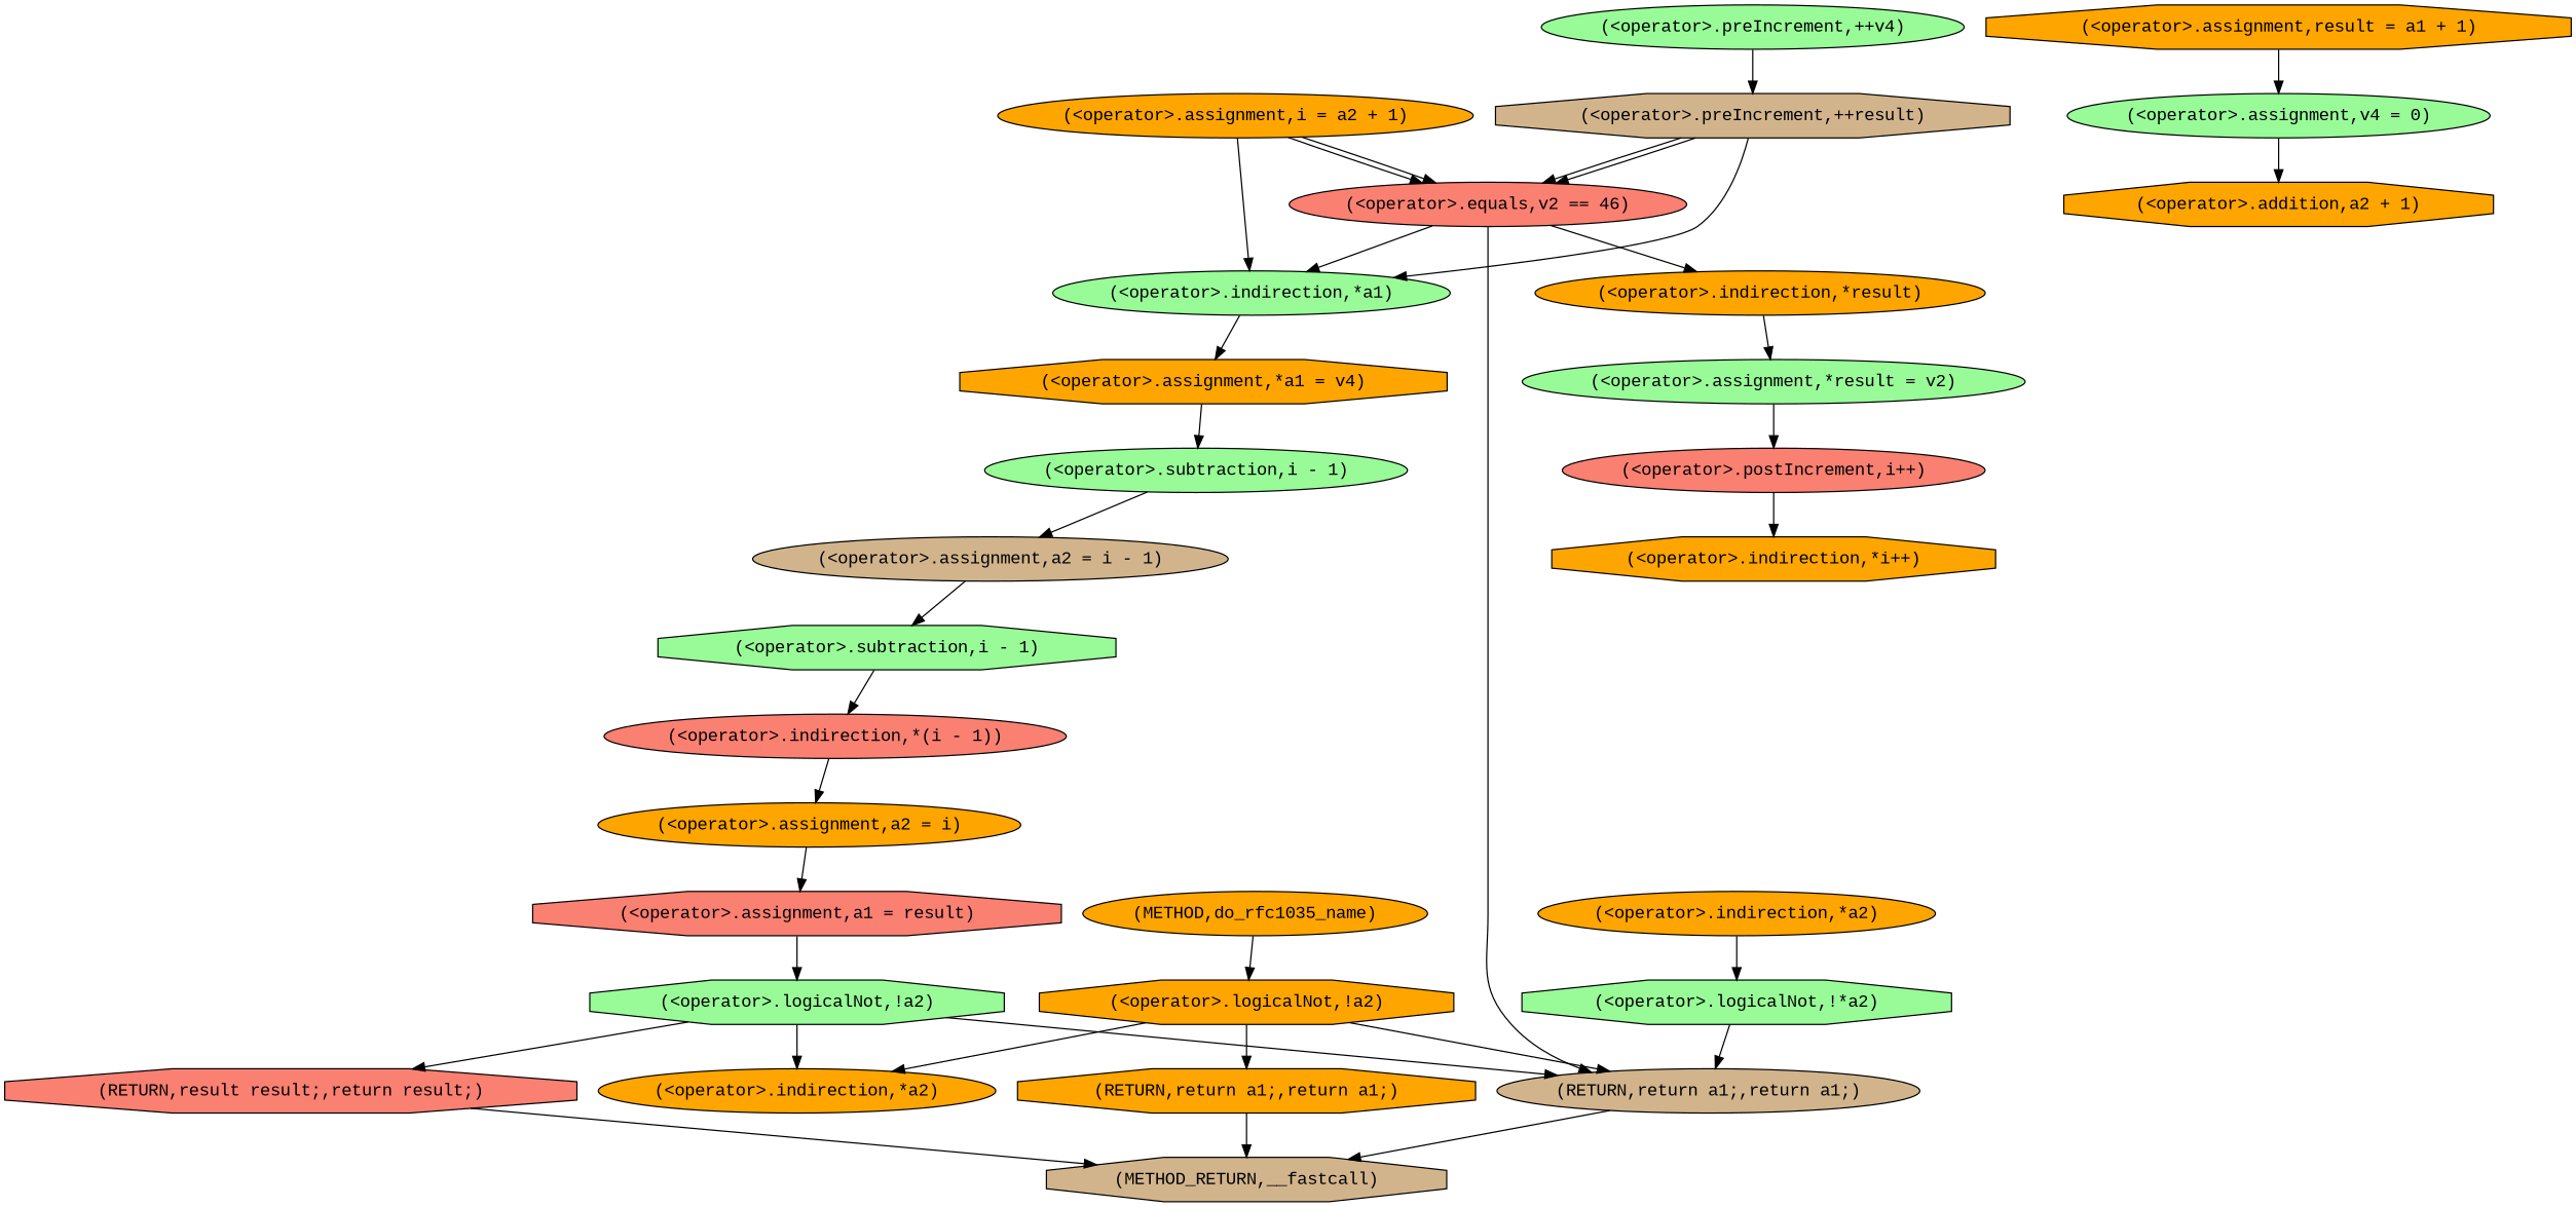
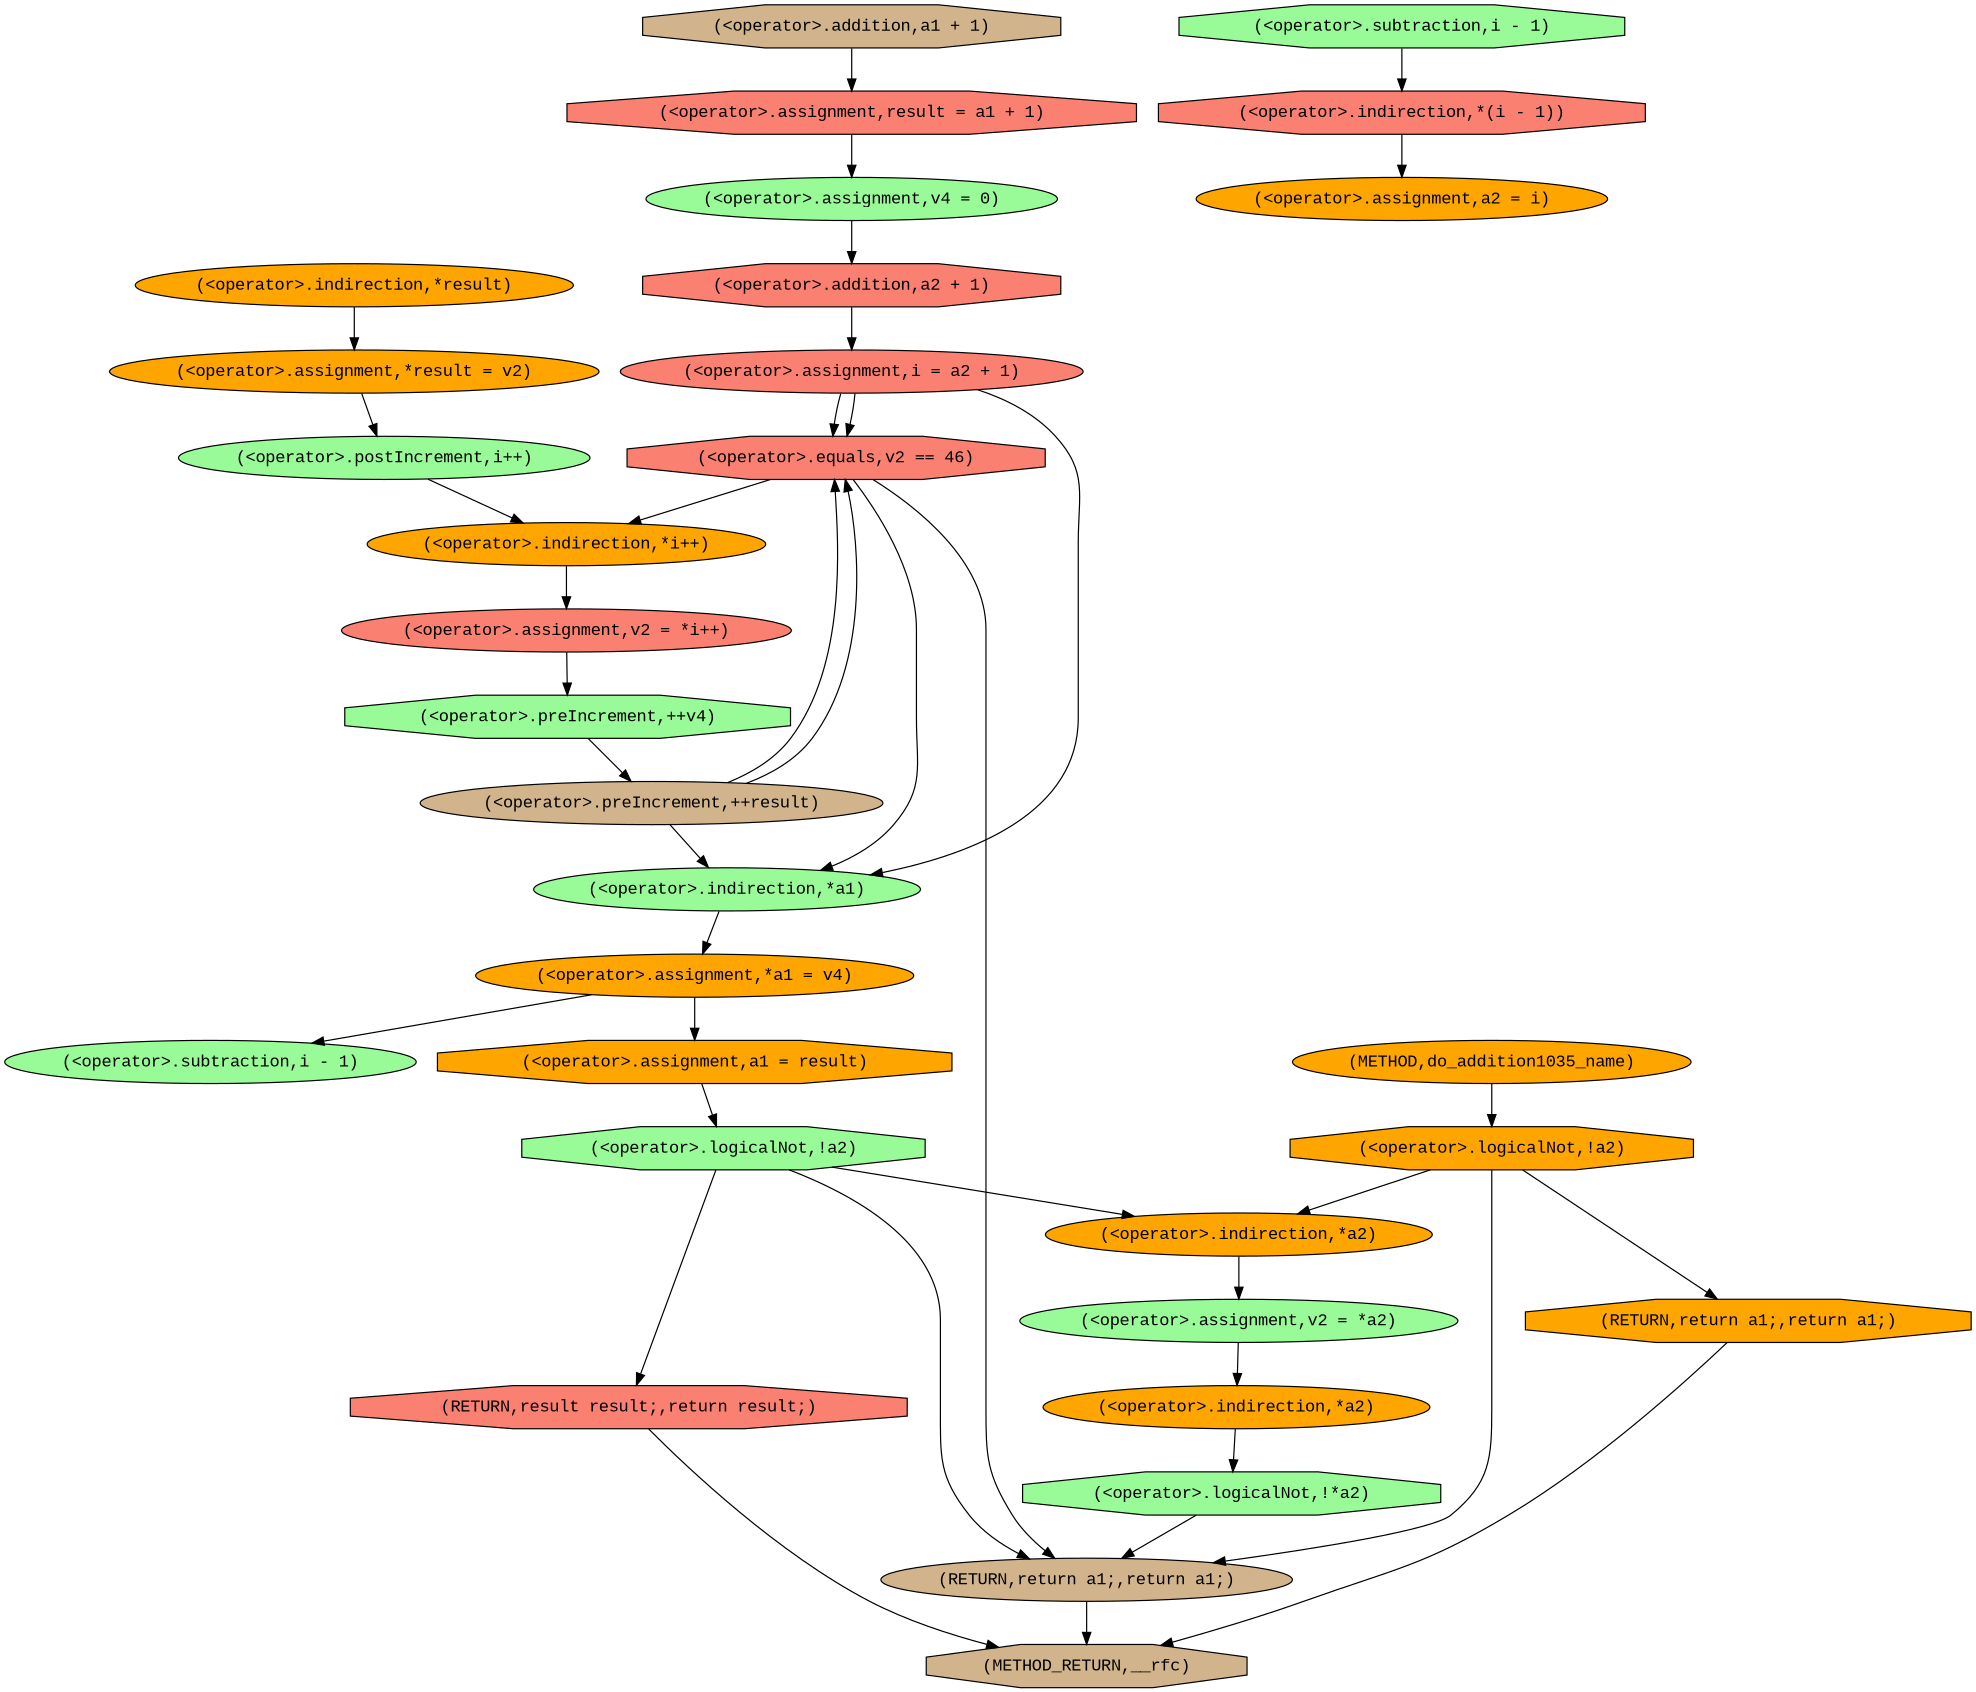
  digraph {
    fontname="Liberation Mono"
    node [fillcolor=orange fontname="Liberation Mono" shape=ellipse style=filled]
    edge [fontname="Liberation Mono"]
    n1 [label="(<operator>.logicalNot,!a2)" shape=octagon]
    n2 [label="(RETURN,return a1;,return a1;)" shape=octagon]
    n3 [label="(<operator>.indirection,*a2)"]
    n4 [fillcolor=tan label="(RETURN,return a1;,return a1;)"]
-   n5 [fillcolor=tan label="(METHOD_RETURN,__fastcall)" shape=octagon]
+   n5 [fillcolor=tan label="(METHOD_RETURN,__rfc)" shape=octagon]
+   n6 [fillcolor=palegreen label="(<operator>.assignment,v2 = *a2)"]
    n7 [label="(<operator>.indirection,*a2)"]
    n8 [fillcolor=palegreen label="(<operator>.logicalNot,!*a2)" shape=octagon]
-   n10 [label="(<operator>.assignment,result = a1 + 1)" shape=octagon]
+   n9 [fillcolor=tan label="(<operator>.addition,a1 + 1)" shape=octagon]
+   n10 [fillcolor=salmon label="(<operator>.assignment,result = a1 + 1)" shape=octagon]
    n11 [fillcolor=palegreen label="(<operator>.assignment,v4 = 0)"]
-   n12 [label="(<operator>.addition,a2 + 1)" shape=octagon]
-   n13 [label="(<operator>.assignment,i = a2 + 1)"]
-   n14 [fillcolor=salmon label="(<operator>.equals,v2 == 46)"]
+   n12 [fillcolor=salmon label="(<operator>.addition,a2 + 1)" shape=octagon]
+   n13 [fillcolor=salmon label="(<operator>.assignment,i = a2 + 1)"]
+   n14 [fillcolor=salmon label="(<operator>.equals,v2 == 46)" shape=octagon]
    n15 [fillcolor=palegreen label="(<operator>.indirection,*a1)"]
    n16 [label="(<operator>.indirection,*result)"]
-   n17 [label="(<operator>.assignment,*a1 = v4)" shape=octagon]
-   n18 [fillcolor=tan label="(<operator>.preIncrement,++result)" shape=octagon]
-   n19 [fillcolor=palegreen label="(<operator>.assignment,*result = v2)"]
-   n20 [fillcolor=salmon label="(<operator>.postIncrement,i++)"]
-   n21 [label="(<operator>.indirection,*i++)" shape=octagon]
-   n23 [fillcolor=palegreen label="(<operator>.preIncrement,++v4)"]
+   n17 [label="(<operator>.assignment,*a1 = v4)"]
+   n18 [fillcolor=tan label="(<operator>.preIncrement,++result)"]
+   n19 [label="(<operator>.assignment,*result = v2)"]
+   n20 [fillcolor=palegreen label="(<operator>.postIncrement,i++)"]
+   n21 [label="(<operator>.indirection,*i++)"]
+   n22 [fillcolor=salmon label="(<operator>.assignment,v2 = *i++)"]
+   n23 [fillcolor=palegreen label="(<operator>.preIncrement,++v4)" shape=octagon]
    n24 [fillcolor=palegreen label="(<operator>.subtraction,i - 1)"]
-   n25 [fillcolor=tan label="(<operator>.assignment,a2 = i - 1)"]
    n26 [fillcolor=palegreen label="(<operator>.subtraction,i - 1)" shape=octagon]
-   n27 [fillcolor=salmon label="(<operator>.indirection,*(i - 1))"]
+   n27 [fillcolor=salmon label="(<operator>.indirection,*(i - 1))" shape=octagon]
    n28 [label="(<operator>.assignment,a2 = i)"]
-   n29 [fillcolor=salmon label="(<operator>.assignment,a1 = result)" shape=octagon]
+   n29 [label="(<operator>.assignment,a1 = result)" shape=octagon]
    n30 [fillcolor=palegreen label="(<operator>.logicalNot,!a2)" shape=octagon]
    n31 [fillcolor=salmon label="(RETURN,result result;,return result;)" shape=octagon]
-   n32 [label="(METHOD,do_rfc1035_name)"]
+   n32 [label="(METHOD,do_addition1035_name)"]
    n1 -> n2
    n1 -> n3
    n1 -> n4
    n2 -> n5
+   n3 -> n6
    n4 -> n5
+   n6 -> n7
    n7 -> n8
    n8 -> n4
+   n9 -> n10
    n10 -> n11
    n11 -> n12
+   n12 -> n13
    n13 -> n14
    n13 -> n14
    n13 -> n15
    n14 -> n4
    n14 -> n15
-   n14 -> n16
+   n14 -> n21
    n15 -> n17
    n16 -> n19
    n17 -> n24
    n18 -> n14
    n18 -> n14
    n18 -> n15
    n19 -> n20
    n20 -> n21
+   n21 -> n22
+   n22 -> n23
    n23 -> n18
-   n24 -> n25
-   n25 -> n26
    n26 -> n27
    n27 -> n28
-   n28 -> n29
+   n17 -> n29
    n29 -> n30
    n30 -> n3
    n30 -> n4
    n30 -> n31
    n31 -> n5
    n32 -> n1
  }
